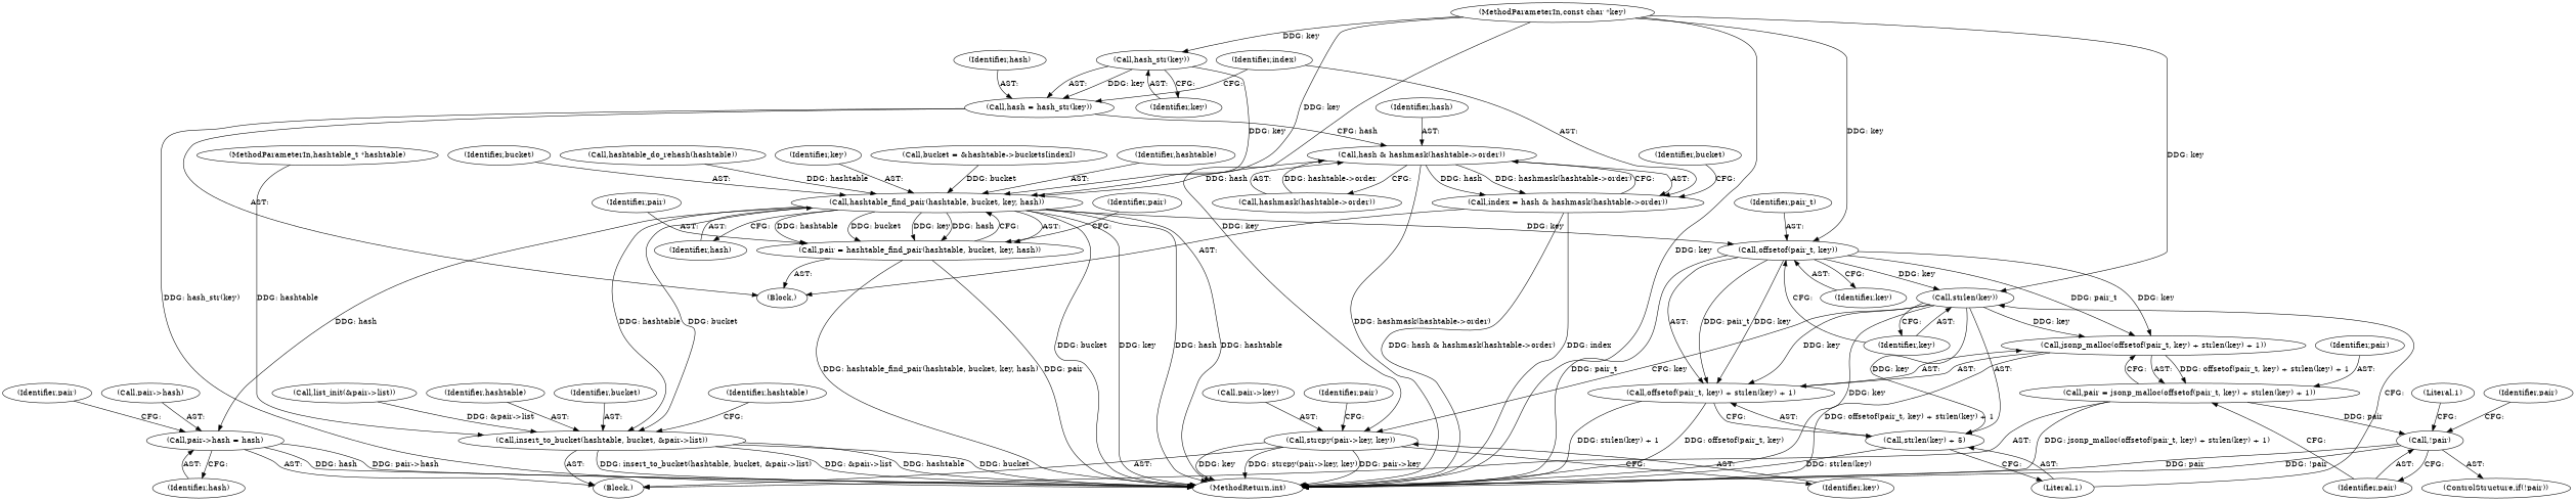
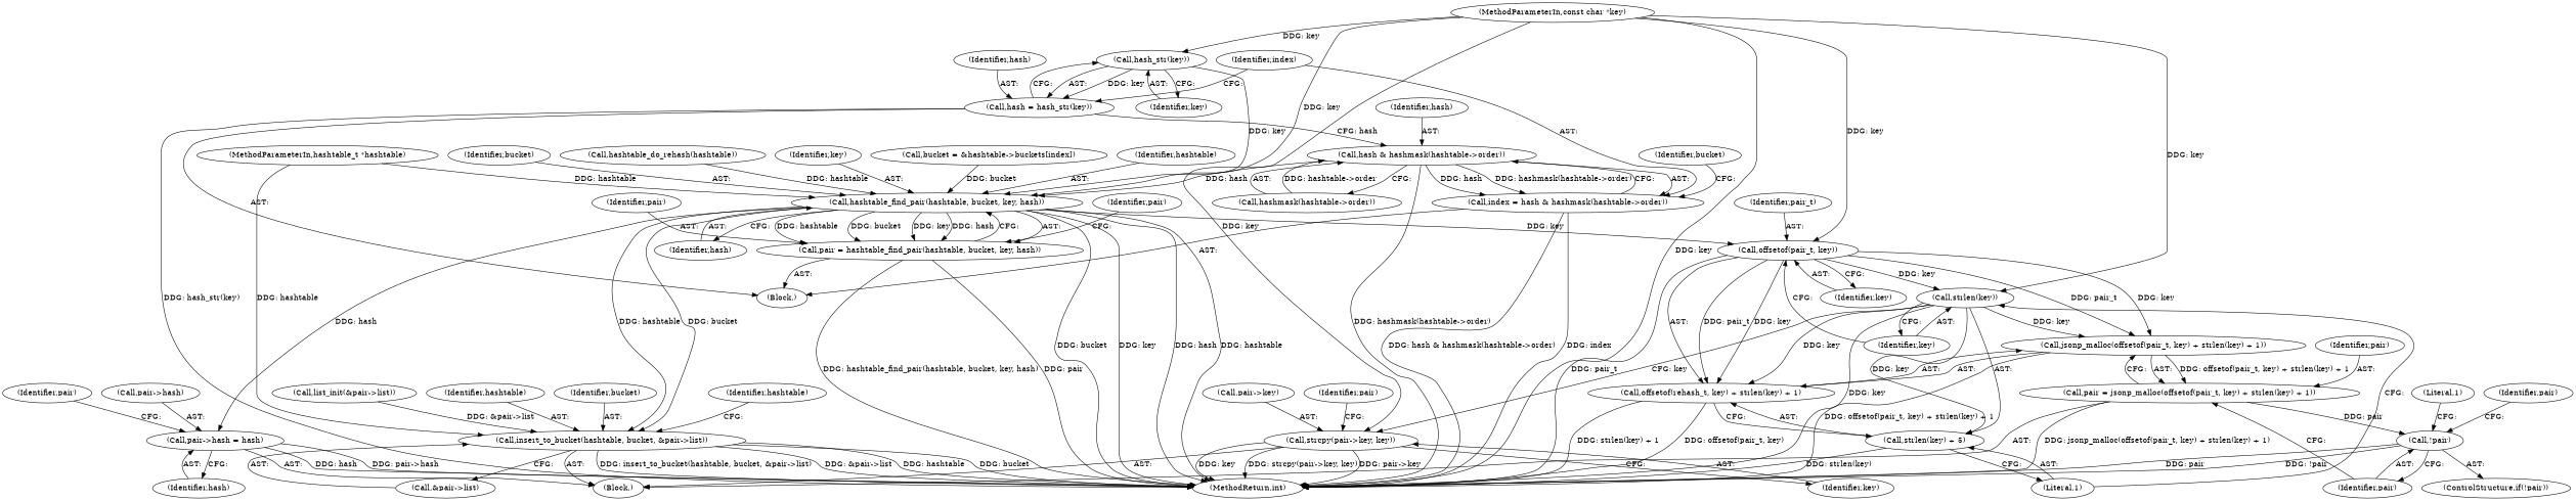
  digraph {
    n1 [label="(Call,hash_str(key))"]
    n2 [label="(Call,hash = hash_str(key))"]
    n3 [label="(Call,hashtable_find_pair(hashtable, bucket, key, hash))"]
    n4 [label="(Identifier,key)"]
    n5 [label="(MethodReturn,int)"]
    n6 [label="(Call,hash & hashmask(hashtable->order))"]
    n7 [label="(Block,)"]
    n8 [label="(Call,offsetof(pair_t, key))"]
    n9 [label="(Call,pair = hashtable_find_pair(hashtable, bucket, key, hash))"]
    n10 [label="(Call,pair->hash = hash)"]
    n11 [label="(Call,insert_to_bucket(hashtable, bucket, &pair->list))"]
    n12 [label="(Identifier,hash)"]
    n13 [label="(MethodParameterIn,const char *key)"]
    n14 [label="(Call,strlen(key))"]
    n15 [label="(Call,strcpy(pair->key, key))"]
    n16 [label="(Call,jsonp_malloc(offsetof(pair_t, key) + strlen(key) + 1))"]
-   n17 [label="(Call,offsetof(pair_t, key) + strlen(key) + 1)"]
+   n17 [label="(Call,offsetof(rehash_t, key) + strlen(key) + 1)"]
    n18 [label="(Identifier,key)"]
    n19 [label="(Call,strlen(key) + 5)"]
    n20 [label="(Identifier,key)"]
    n21 [label="(Block,)"]
    n22 [label="(Identifier,key)"]
    n23 [label="(Call,index = hash & hashmask(hashtable->order))"]
    n24 [label="(Call,hashmask(hashtable->order))"]
    n25 [label="(Identifier,hash)"]
+   n26 [label="(Call,&pair->list)"]
    n27 [label="(Call,pair = jsonp_malloc(offsetof(pair_t, key) + strlen(key) + 1))"]
    n28 [label="(Call,!pair)"]
    n29 [label="(Identifier,pair)"]
    n30 [label="(ControlStructure,if(!pair))"]
    n31 [label="(Literal,1)"]
    n32 [label="(Identifier,pair)"]
    n33 [label="(Identifier,hash)"]
    n34 [label="(Identifier,bucket)"]
    n35 [label="(Identifier,pair_t)"]
    n36 [label="(Identifier,pair)"]
    n37 [label="(Call,pair->hash)"]
    n38 [label="(Identifier,bucket)"]
    n39 [label="(Literal,1)"]
    n40 [label="(Call,hashtable_do_rehash(hashtable))"]
    n41 [label="(Identifier,pair)"]
    n42 [label="(Identifier,hashtable)"]
    n43 [label="(Identifier,index)"]
    n44 [label="(Identifier,pair)"]
    n45 [label="(Call,pair->key)"]
    n46 [label="(Identifier,key)"]
    n47 [label="(Call,bucket = &hashtable->buckets[index])"]
    n48 [label="(Identifier,hashtable)"]
    n49 [label="(Identifier,bucket)"]
    n50 [label="(Identifier,hash)"]
    n51 [label="(Identifier,pair)"]
    n52 [label="(MethodParameterIn,hashtable_t *hashtable)"]
    n53 [label="(Identifier,hashtable)"]
    n54 [label="(Call,list_init(&pair->list))"]
    n55 [label="(Identifier,pair)"]
    n1 -> n2 [label="AST: "]
    n1 -> n2 [label="DDG: key"]
    n1 -> n3 [label="DDG: key"]
    n1 -> n4 [label="CFG: "]
+   n2 -> n1 [label="CFG: "]
    n2 -> n5 [label="DDG: hash_str(key)"]
    n2 -> n6 [label="CFG: hash"]
    n2 -> n7 [label="AST: "]
    n3 -> n5 [label="DDG: bucket"]
    n3 -> n5 [label="DDG: key"]
    n3 -> n5 [label="DDG: hash"]
    n3 -> n5 [label="DDG: hashtable"]
    n3 -> n8 [label="DDG: key"]
    n3 -> n9 [label="AST: "]
    n3 -> n9 [label="DDG: hashtable"]
    n3 -> n9 [label="DDG: bucket"]
    n3 -> n9 [label="DDG: key"]
    n3 -> n9 [label="DDG: hash"]
    n3 -> n10 [label="DDG: hash"]
    n3 -> n11 [label="DDG: hashtable"]
    n3 -> n11 [label="DDG: bucket"]
    n3 -> n12 [label="CFG: "]
    n4 -> n1 [label="AST: "]
    n6 -> n3 [label="DDG: hash"]
    n6 -> n5 [label="DDG: hashmask(hashtable->order)"]
    n6 -> n23 [label="AST: "]
    n6 -> n23 [label="DDG: hash"]
    n6 -> n23 [label="DDG: hashmask(hashtable->order)"]
    n6 -> n24 [label="CFG: "]
    n8 -> n5 [label="DDG: pair_t"]
    n8 -> n14 [label="DDG: key"]
    n8 -> n16 [label="DDG: pair_t"]
    n8 -> n16 [label="DDG: key"]
    n8 -> n17 [label="AST: "]
    n8 -> n17 [label="DDG: pair_t"]
    n8 -> n17 [label="DDG: key"]
    n8 -> n18 [label="CFG: "]
    n9 -> n3 [label="CFG: "]
    n9 -> n5 [label="DDG: hashtable_find_pair(hashtable, bucket, key, hash)"]
    n9 -> n5 [label="DDG: pair"]
    n9 -> n7 [label="AST: "]
    n10 -> n5 [label="DDG: pair->hash"]
    n10 -> n5 [label="DDG: hash"]
    n10 -> n21 [label="AST: "]
    n10 -> n25 [label="CFG: "]
    n11 -> n5 [label="DDG: bucket"]
    n11 -> n5 [label="DDG: insert_to_bucket(hashtable, bucket, &pair->list)"]
    n11 -> n5 [label="DDG: &pair->list"]
    n11 -> n5 [label="DDG: hashtable"]
    n11 -> n21 [label="AST: "]
+   n11 -> n26 [label="CFG: "]
    n12 -> n3 [label="AST: "]
    n13 -> n1 [label="DDG: key"]
    n13 -> n3 [label="DDG: key"]
    n13 -> n5 [label="DDG: key"]
    n13 -> n8 [label="DDG: key"]
    n13 -> n14 [label="DDG: key"]
    n13 -> n15 [label="DDG: key"]
    n14 -> n5 [label="DDG: key"]
    n14 -> n15 [label="CFG: key"]
    n14 -> n16 [label="DDG: key"]
    n14 -> n17 [label="DDG: key"]
    n14 -> n19 [label="AST: "]
    n14 -> n19 [label="DDG: key"]
    n14 -> n20 [label="CFG: "]
    n15 -> n5 [label="DDG: key"]
    n15 -> n5 [label="DDG: strcpy(pair->key, key)"]
    n15 -> n5 [label="DDG: pair->key"]
    n15 -> n21 [label="AST: "]
    n15 -> n22 [label="CFG: "]
    n16 -> n5 [label="DDG: offsetof(pair_t, key) + strlen(key) + 1"]
    n16 -> n17 [label="AST: "]
    n16 -> n27 [label="AST: "]
    n16 -> n27 [label="DDG: offsetof(pair_t, key) + strlen(key) + 1"]
    n17 -> n5 [label="DDG: offsetof(pair_t, key)"]
    n17 -> n5 [label="DDG: strlen(key) + 1"]
    n17 -> n16 [label="AST: "]
    n17 -> n19 [label="CFG: "]
    n18 -> n8 [label="AST: "]
    n19 -> n5 [label="DDG: strlen(key)"]
    n19 -> n17 [label="AST: "]
    n19 -> n31 [label="CFG: "]
    n20 -> n8 [label="CFG: "]
    n20 -> n14 [label="AST: "]
    n22 -> n15 [label="AST: "]
    n23 -> n5 [label="DDG: hash & hashmask(hashtable->order)"]
    n23 -> n5 [label="DDG: index"]
    n23 -> n6 [label="CFG: "]
    n23 -> n7 [label="AST: "]
    n24 -> n6 [label="AST: "]
    n24 -> n6 [label="DDG: hashtable->order"]
    n25 -> n10 [label="AST: "]
+   n26 -> n11 [label="AST: "]
    n27 -> n5 [label="DDG: jsonp_malloc(offsetof(pair_t, key) + strlen(key) + 1)"]
    n27 -> n16 [label="CFG: "]
    n27 -> n21 [label="AST: "]
    n27 -> n28 [label="DDG: pair"]
    n28 -> n5 [label="DDG: pair"]
    n28 -> n5 [label="DDG: !pair"]
    n28 -> n29 [label="CFG: "]
    n28 -> n30 [label="AST: "]
    n29 -> n27 [label="CFG: "]
    n29 -> n28 [label="AST: "]
    n31 -> n14 [label="CFG: "]
    n31 -> n19 [label="AST: "]
    n32 -> n15 [label="CFG: "]
    n33 -> n2 [label="AST: "]
    n34 -> n11 [label="AST: "]
    n35 -> n8 [label="AST: "]
    n36 -> n27 [label="AST: "]
    n37 -> n10 [label="AST: "]
    n38 -> n3 [label="AST: "]
    n39 -> n28 [label="CFG: "]
    n40 -> n3 [label="DDG: hashtable"]
    n41 -> n28 [label="CFG: "]
    n42 -> n11 [label="CFG: "]
    n43 -> n2 [label="CFG: "]
    n43 -> n23 [label="AST: "]
    n44 -> n9 [label="CFG: "]
    n45 -> n15 [label="AST: "]
    n46 -> n3 [label="AST: "]
    n47 -> n3 [label="DDG: bucket"]
    n48 -> n11 [label="AST: "]
    n49 -> n23 [label="CFG: "]
    n50 -> n6 [label="AST: "]
    n51 -> n10 [label="CFG: "]
+   n52 -> n3 [label="DDG: hashtable"]
    n52 -> n11 [label="DDG: hashtable"]
    n53 -> n3 [label="AST: "]
    n54 -> n11 [label="DDG: &pair->list"]
    n55 -> n9 [label="AST: "]
  }
